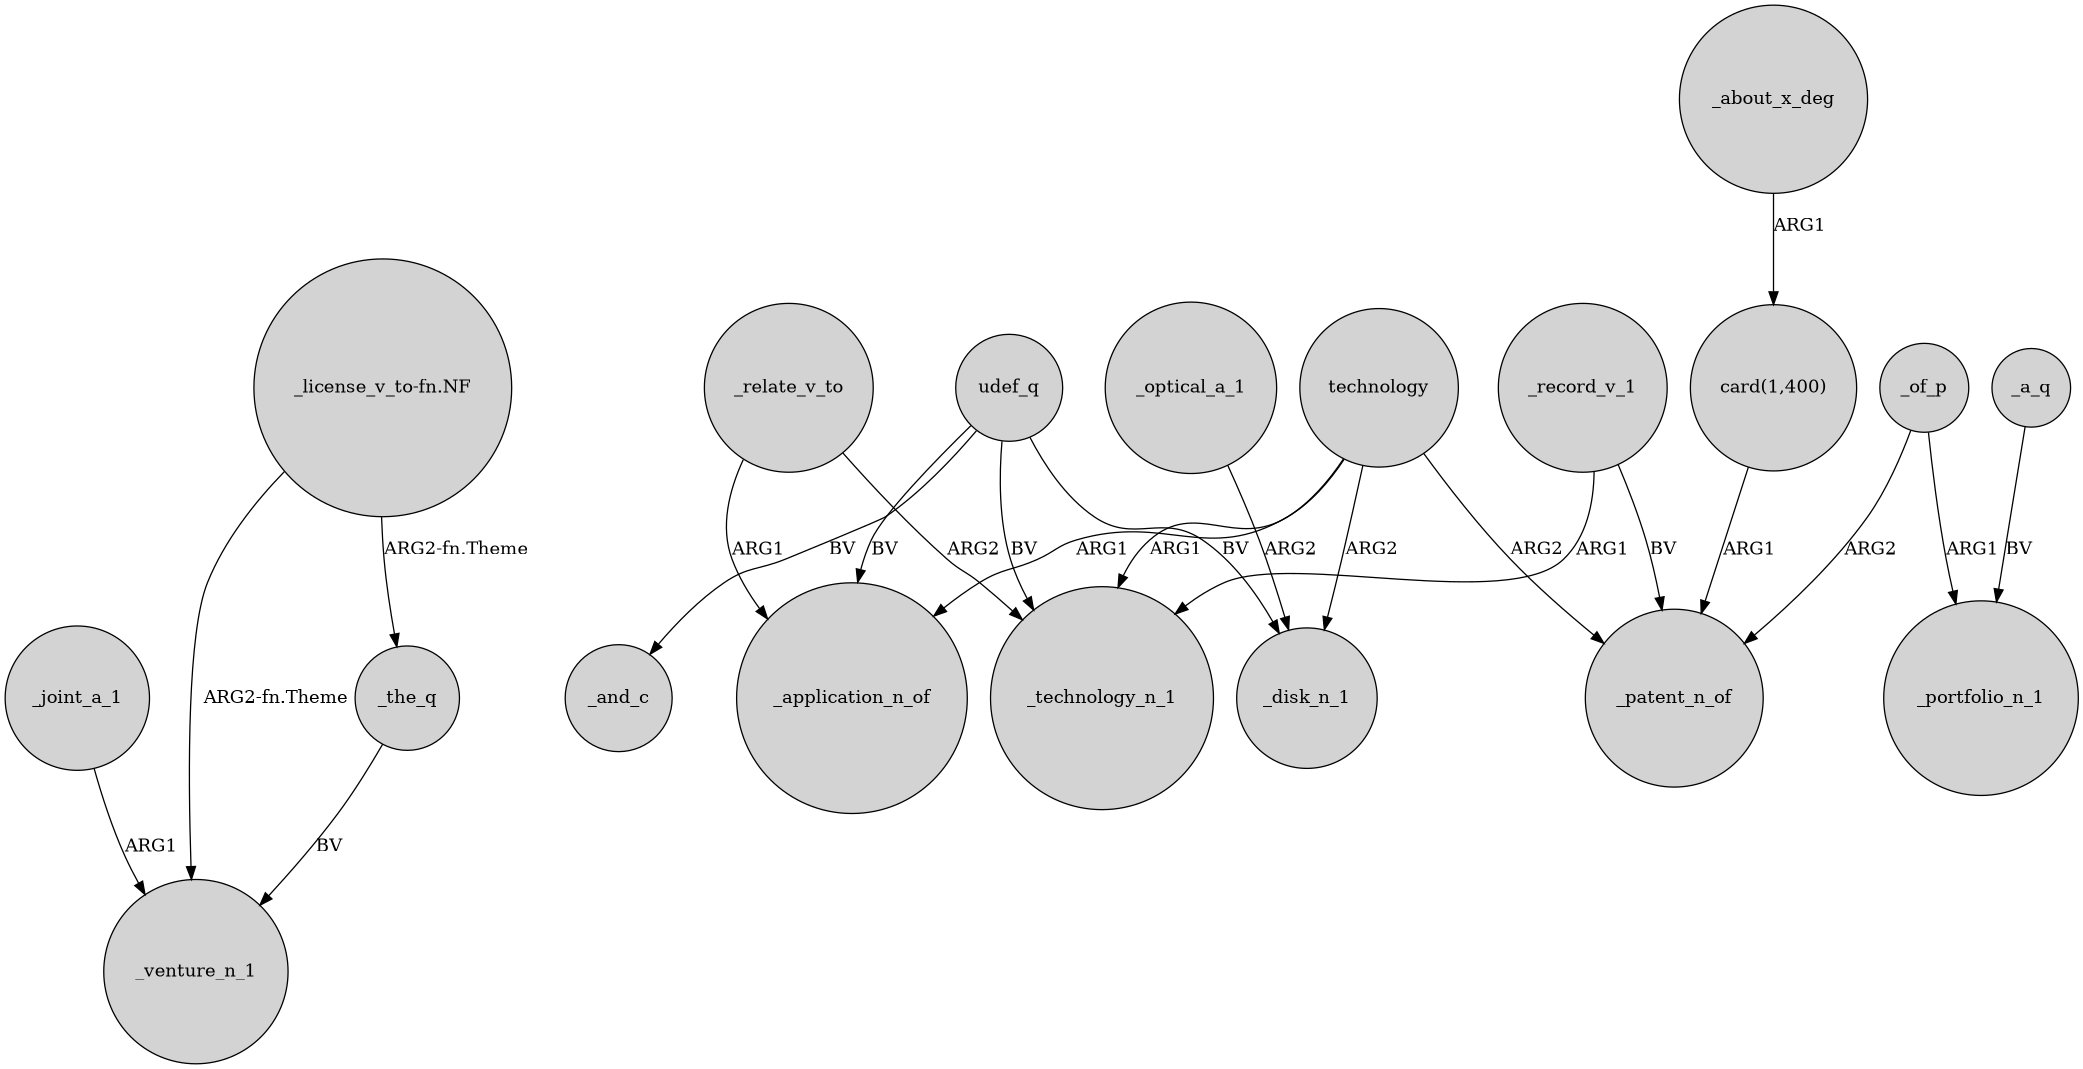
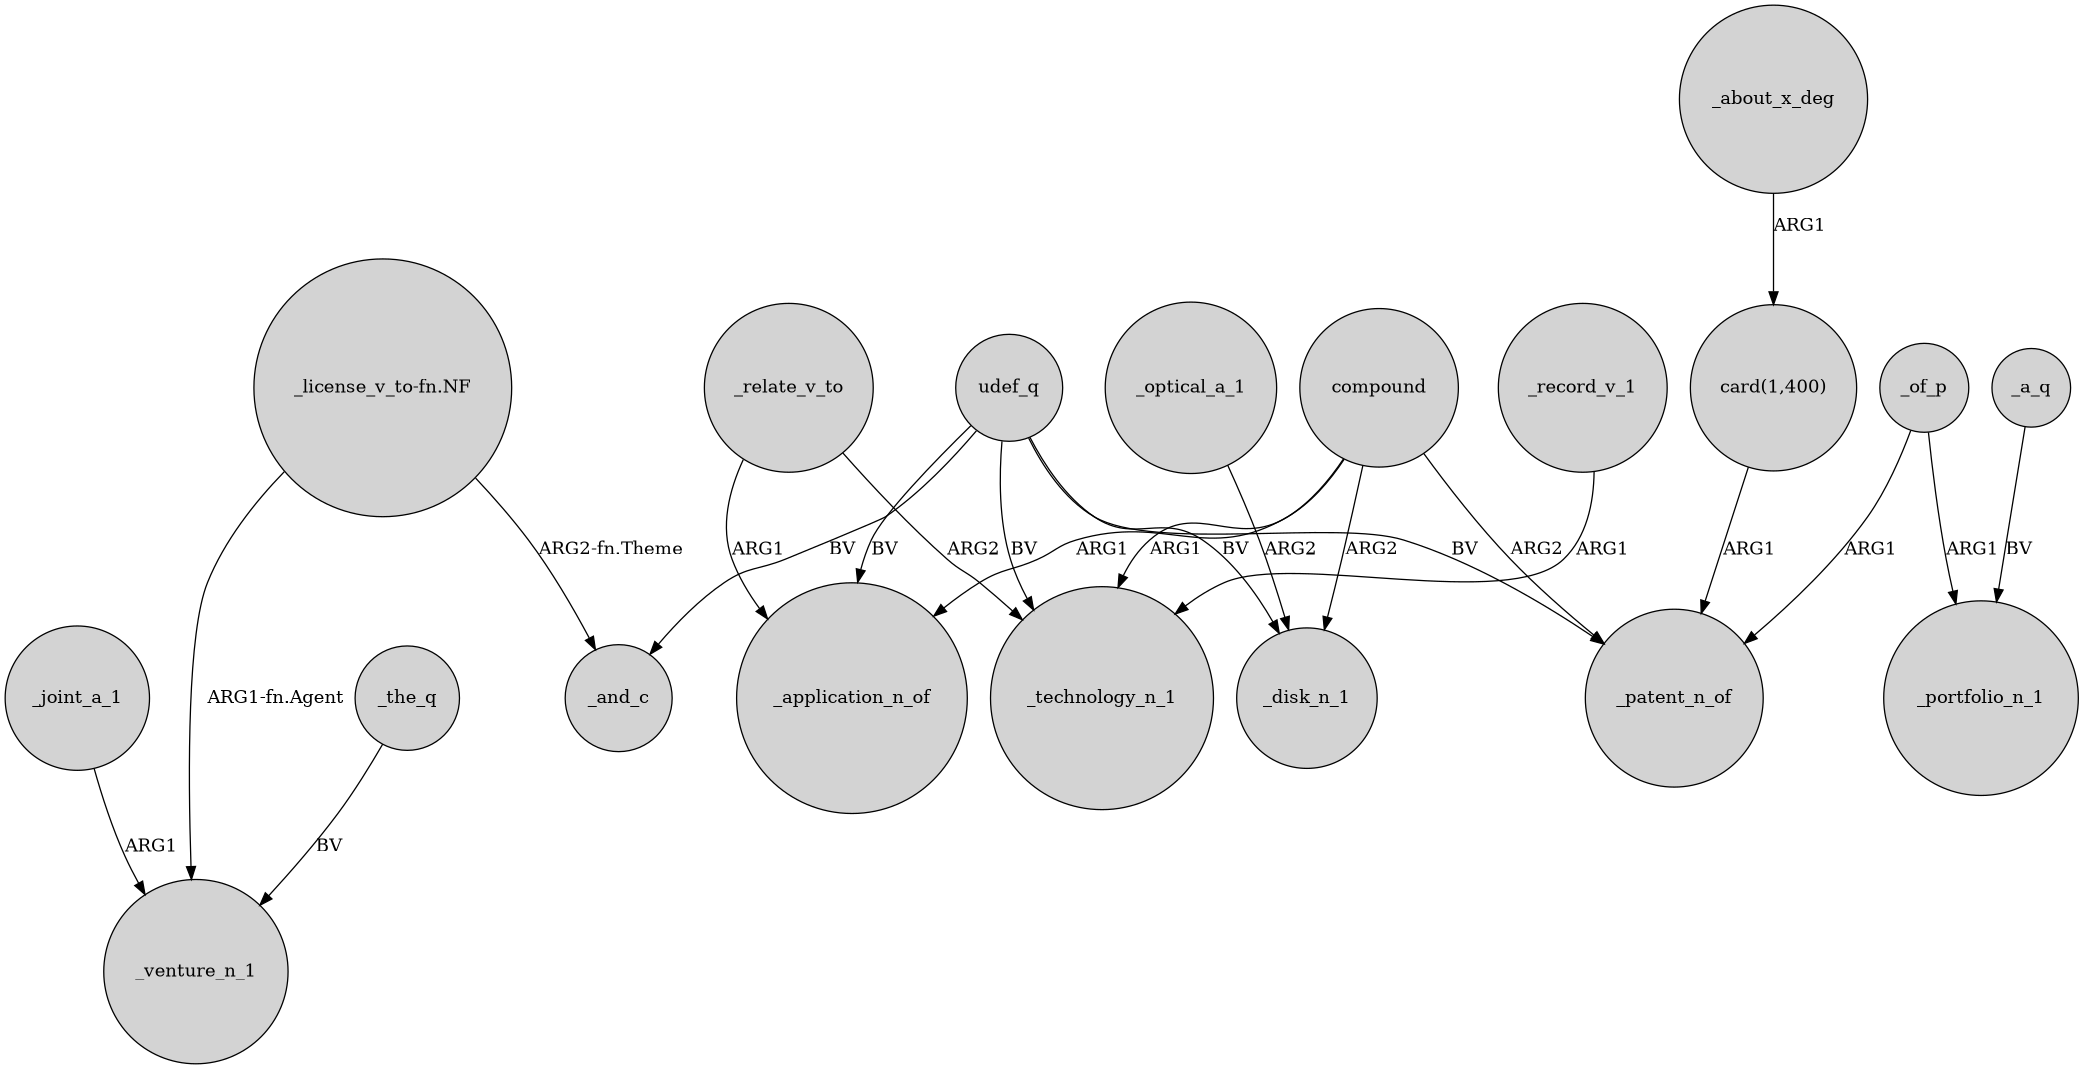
  digraph {
    node [shape=circle style=filled]
    _joint_a_1
    _venture_n_1
    _relate_v_to
    _application_n_of
    _technology_n_1
-   compound [label=technology]
+   compound
    _patent_n_of
    _disk_n_1
    _record_v_1
    "card(1,400)"
    udef_q
    _and_c
    "_license_v_to-fn.NF"
    _about_x_deg
    _of_p
    _portfolio_n_1
    _the_q
    _optical_a_1
    _a_q
    _joint_a_1 -> _venture_n_1 [label=ARG1]
    _relate_v_to -> _application_n_of [label=ARG1]
    _relate_v_to -> _technology_n_1 [label=ARG2]
    compound -> _application_n_of [label=ARG1]
    compound -> _technology_n_1 [label=ARG1]
    compound -> _patent_n_of [label=ARG2]
    compound -> _disk_n_1 [label=ARG2]
    _record_v_1 -> _technology_n_1 [label=ARG1]
    "card(1,400)" -> _patent_n_of [label=ARG1]
    udef_q -> _application_n_of [label=BV]
    udef_q -> _technology_n_1 [label=BV]
-   _record_v_1 -> _patent_n_of [label=BV]
+   udef_q -> _patent_n_of [label=BV]
    udef_q -> _disk_n_1 [label=BV]
    udef_q -> _and_c [label=BV]
-   "_license_v_to-fn.NF" -> _venture_n_1 [label="ARG2-fn.Theme"]
-   "_license_v_to-fn.NF" -> _the_q [label="ARG2-fn.Theme"]
+   "_license_v_to-fn.NF" -> _venture_n_1 [label="ARG1-fn.Agent"]
+   "_license_v_to-fn.NF" -> _and_c [label="ARG2-fn.Theme"]
    _about_x_deg -> "card(1,400)" [label=ARG1]
-   _of_p -> _patent_n_of [label=ARG2]
+   _of_p -> _patent_n_of [label=ARG1]
    _of_p -> _portfolio_n_1 [label=ARG1]
    _the_q -> _venture_n_1 [label=BV]
    _optical_a_1 -> _disk_n_1 [label=ARG2]
    _a_q -> _portfolio_n_1 [label=BV]
  }
